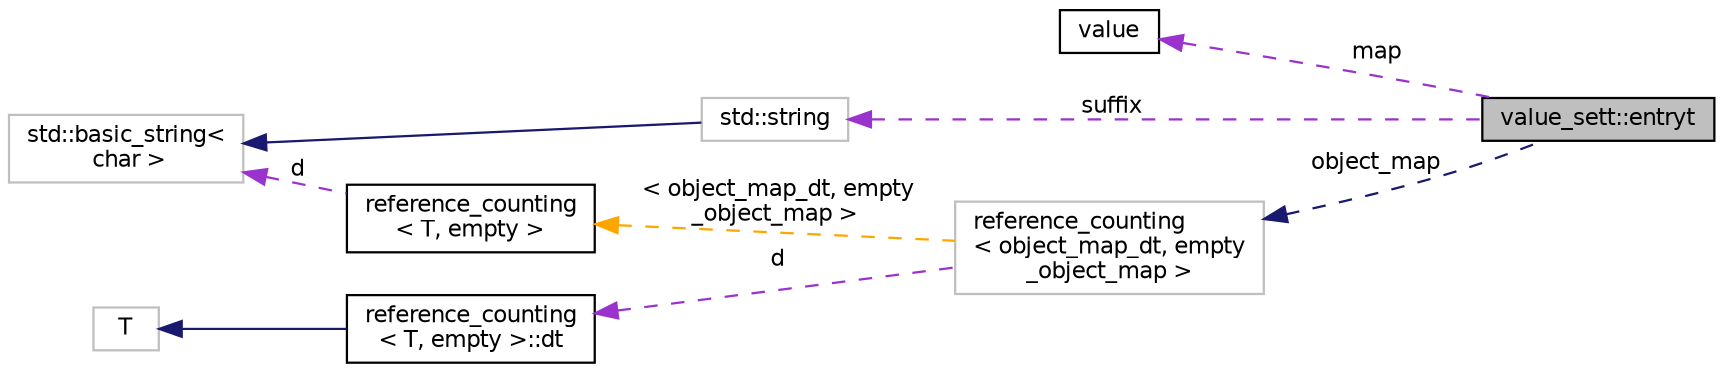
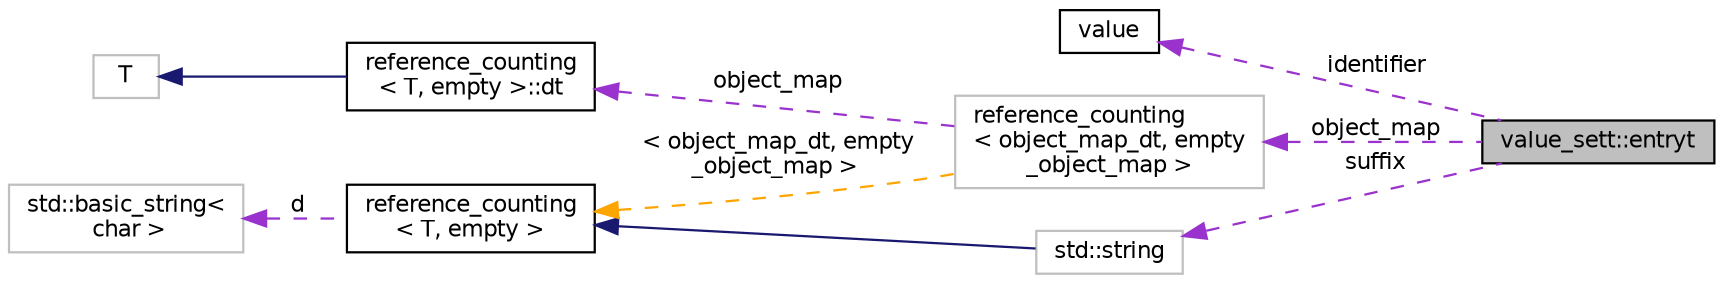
  digraph {
    rankdir=LR
    node [color=black fontname=Helvetica fontsize=10 shape=record]
    edge [color=darkorchid3 dir=back fontname=Helvetica fontsize=10 labelfontname=Helvetica labelfontsize=10 style=dashed]
    n1 [fillcolor=grey75 fontcolor=black height=0.2 label="value_sett::entryt" style=filled width=0.4]
    n2 [height=0.2 label=value width=0.4]
    n3 [color=grey75 height=0.2 label="std::string" width=0.4]
    n4 [color=grey75 height=0.2 label="std::basic_string\<\l char \>" width=0.4]
    n5 [height=0.2 label="reference_counting\l\< T, empty \>" width=0.4]
    n6 [color=grey75 height=0.2 label="reference_counting\l\< object_map_dt, empty\l_object_map \>" width=0.4]
    n7 [height=0.2 label="reference_counting\l\< T, empty \>::dt" width=0.4]
    n8 [color=grey75 height=0.2 label=T width=0.4]
-   n2 -> n1 [label=" map"]
+   n2 -> n1 [label=" identifier"]
    n3 -> n1 [label=" suffix"]
-   n4 -> n3 [color=midnightblue style=solid]
+   n5 -> n3 [color=midnightblue style=solid]
    n4 -> n5 [label=" d"]
    n5 -> n6 [color=orange label=" \< object_map_dt, empty\l_object_map \>"]
-   n6 -> n1 [color=midnightblue label=" object_map"]
-   n7 -> n6 [label=" d"]
+   n6 -> n1 [label=" object_map"]
+   n7 -> n6 [label=" object_map"]
    n8 -> n7 [color=midnightblue style=solid]
  }
